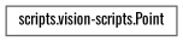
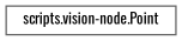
  digraph {
    rankdir=LR
    fontname=Oswald
-   n1 [color=grey40 fillcolor=white fontname=Oswald fontsize=10 height=0.2 label="scripts.vision-scripts.Point" shape=box style=filled width=0.4]
+   n1 [color=grey40 fillcolor=white fontname=Oswald fontsize=10 height=0.2 label="scripts.vision-node.Point" shape=box style=filled width=0.4]
  }
